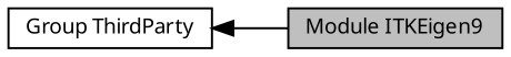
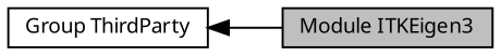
  digraph {
    rankdir=LR
    fontname="Noto Sans"
    node [color=black fontname="Noto Sans" fontsize=10 shape=box style=filled]
    n1 [fillcolor=white height=0.2 label="Group ThirdParty" width=0.4]
-   n2 [fillcolor=grey75 fontcolor=black height=0.2 label="Module ITKEigen9" width=0.4]
+   n2 [fillcolor=grey75 fontcolor=black height=0.2 label="Module ITKEigen3" width=0.4]
    n1 -> n2 [dir=back fontname="Noto Sans" fontsize=10 labelfontname=Helvetica labelfontsize=10 shape=plaintext style=solid]
  }
